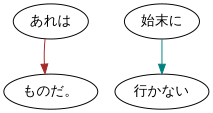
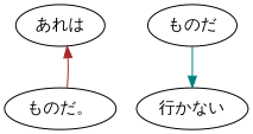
  digraph {
    fontname="Roboto Condensed"
    node [fontname="Roboto Condensed"]
    edge [fontname="Roboto Condensed"]
    n1 [label="あれは"]
    n2 [label="ものだ。"]
-   n3 [label="始末に"]
+   n3 [label="ものだ"]
    n4 [label="行かない"]
-   n1 -> n2 [color=brown]
+   n2 -> n1 [color=brown]
    n3 -> n4 [color=teal]
  }
